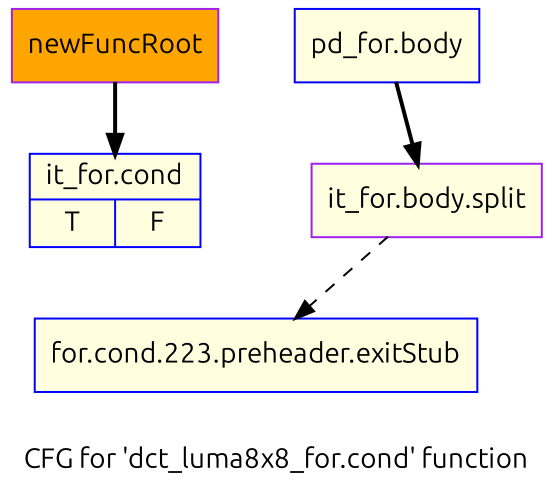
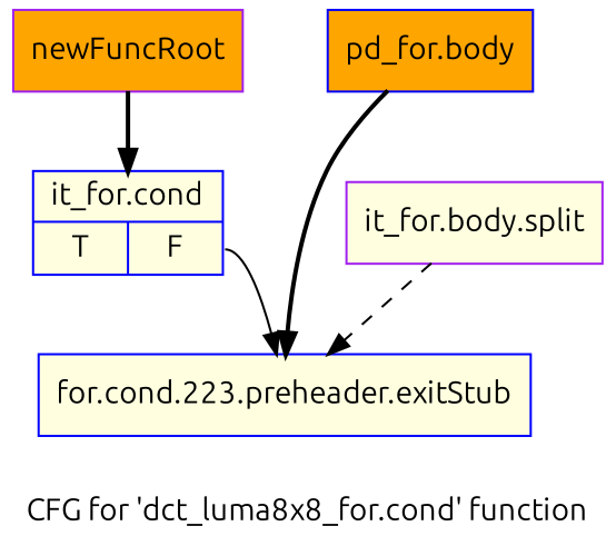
  digraph {
    fontname=Ubuntu
    label="CFG for 'dct_luma8x8_for.cond' function"
    node [color=blue fillcolor=lightyellow fontname=Ubuntu shape=record style=filled]
    edge [fontname=Ubuntu style=bold]
    n1 [color=purple fillcolor=orange label="{newFuncRoot}"]
    n2 [label="{it_for.cond|{<s0>T|<s1>F}}"]
    n3 [label="{for.cond.223.preheader.exitStub}"]
-   n4 [label="{pd_for.body}"]
+   n4 [fillcolor=orange label="{pd_for.body}"]
    n5 [color=purple label="{it_for.body.split}"]
    n1 -> n2
-   n4 -> n5
+   n2 -> n3 [style=solid tailport=s1]
+   n4 -> n3
    n5 -> n3 [style=dashed]
  }
